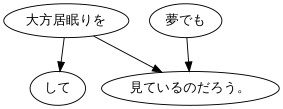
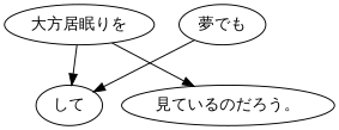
  digraph {
    fontname=Inter
    node [fontname=Inter]
    edge [fontname=Inter]
    n1 [label="大方居眠りを"]
    n2 [label="して"]
    n3 [label="見ているのだろう。"]
    n4 [label="夢でも"]
    n1 -> n2
    n1 -> n3
-   n4 -> n3
+   n4 -> n2
  }
